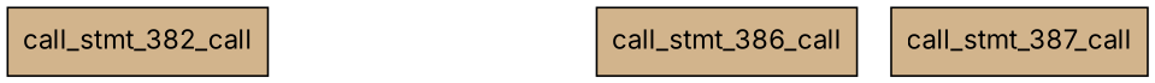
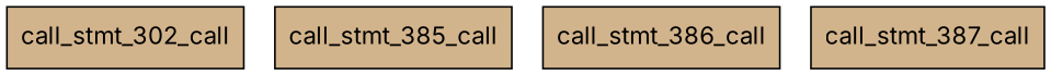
  digraph {
    fontname=Inter
    node [shape=rectangle style=filled fillcolor=tan fontname=Inter]
-   call_stmt_382_call
+   call_stmt_382_call [label=call_stmt_302_call]
+   call_stmt_385_call
    call_stmt_386_call
    call_stmt_387_call
  }
